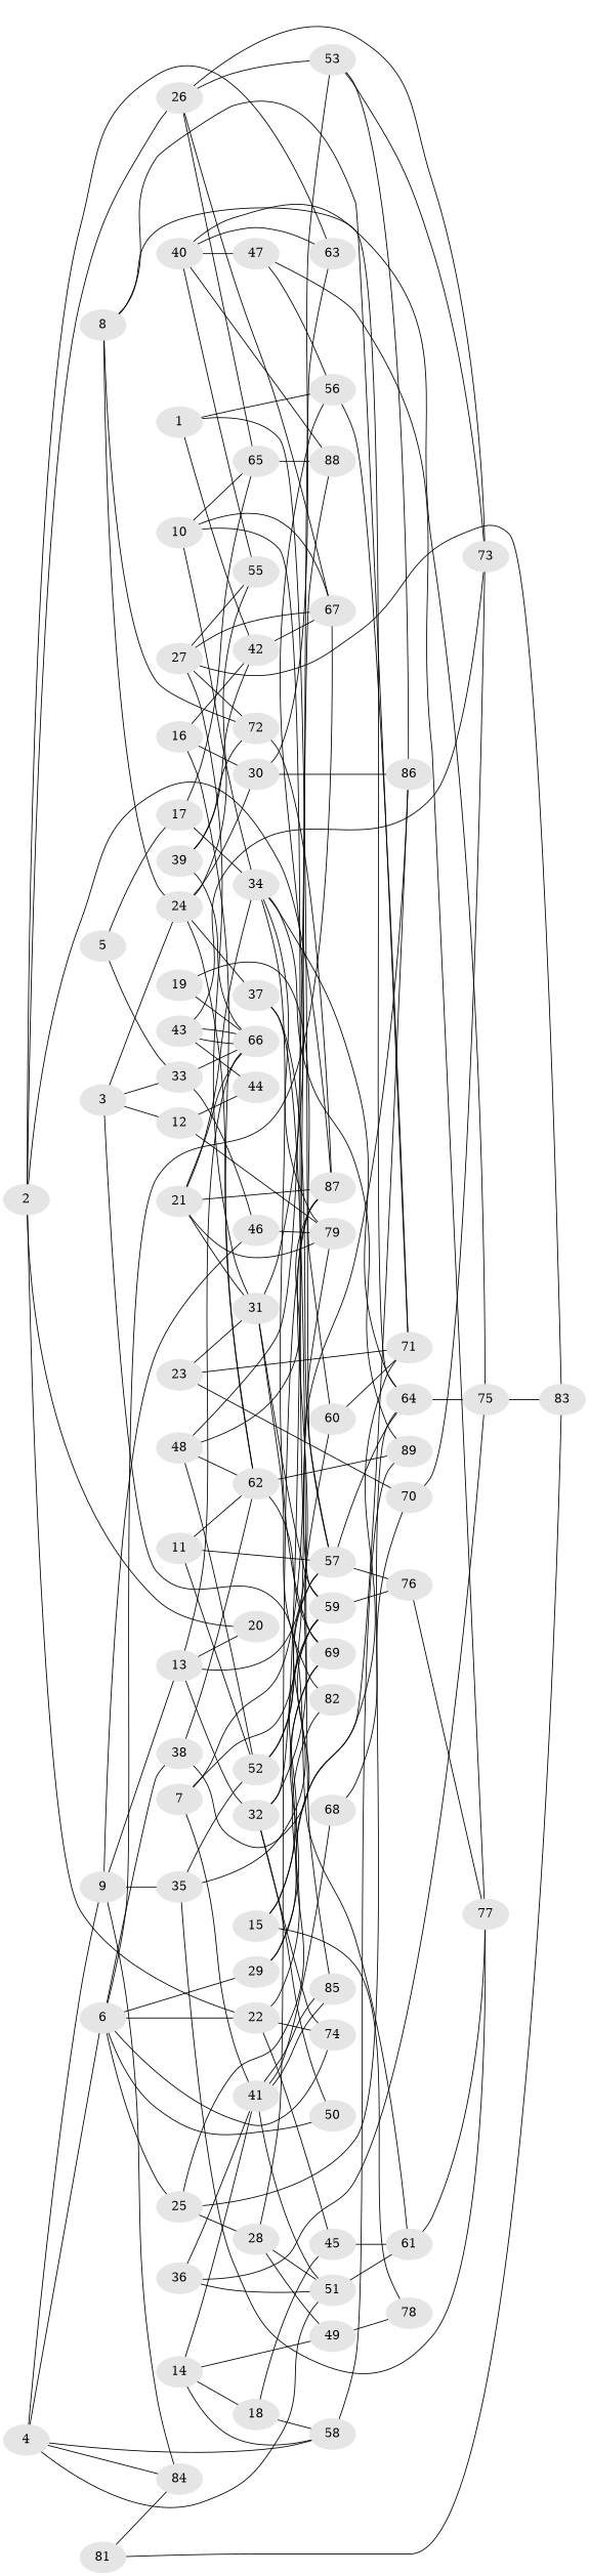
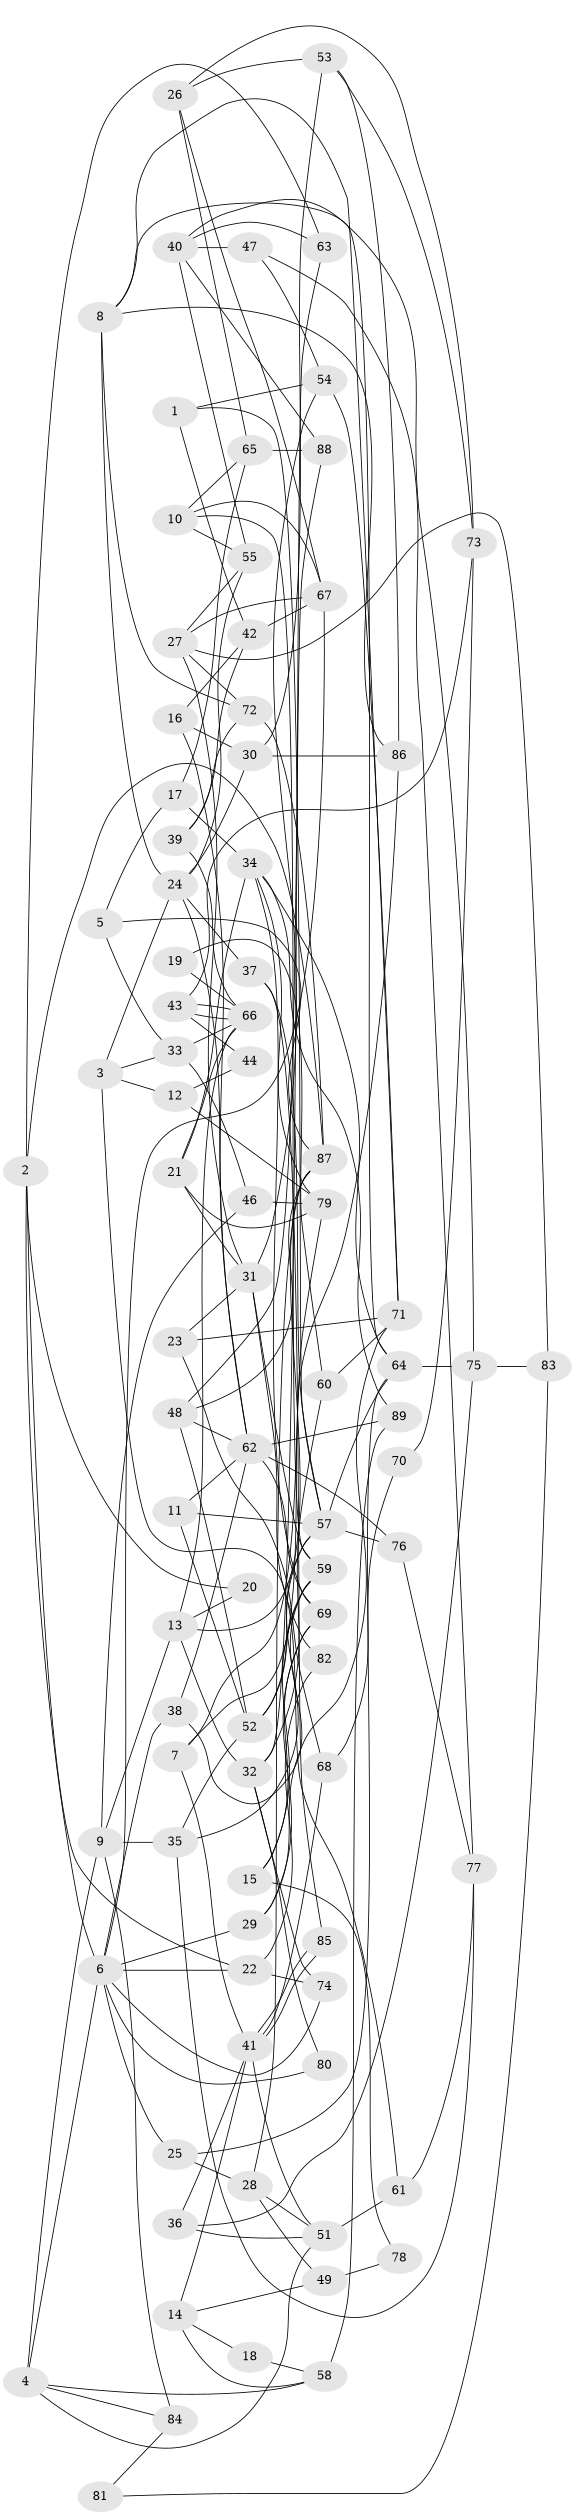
  graph {
    rankdir=LR
    node [color=gray90 style=filled]
    1
    42
-   54 [label=56]
+   54
    57
    67
    71
    64
    76
    2
    6
    20
    22
    63
    87
    25
    29
    38
    74
-   80 [label=50]
-   45
+   80
    82
    3
    12
    24
    33
    61
    79
    44
    62
    30
    37
    55
    46
    66
    77
    4
    9
    51
    58
    84
    13
    35
    89
    5
    17
    34
    65
    28
    69
    59
    7
    41
    86
    68
    85
    8
    72
    75
    32
    52
    10
    88
    11
    60
    14
    18
    49
    78
    15
    16
    53
    19
    21
    31
    23
    70
    26
    73
    27
    83
    36
    39
    40
    47
    43
    48
    81
    1 -- 42
    1 -- 54
    1 -- 57
    42 -- 67
    54 -- 71
    57 -- 64
    57 -- 76
    64 -- 75
    76 -- 77
-   2 -- 26
+   2 -- 6
    2 -- 20
    2 -- 22
    2 -- 63
    2 -- 87
    6 -- 67
    6 -- 22
    6 -- 25
    6 -- 29
    6 -- 38
    6 -- 74
    6 -- 80
    22 -- 74
-   22 -- 45
    22 -- 82
    25 -- 64
    25 -- 28
    29 -- 71
    29 -- 69
    38 -- 62
    38 -- 59
-   45 -- 61
    3 -- 12
    3 -- 24
    3 -- 33
    3 -- 61
    12 -- 79
    12 -- 44
    24 -- 62
    24 -- 30
    24 -- 37
    24 -- 55
    33 -- 46
    33 -- 66
    61 -- 77
    62 -- 89
    62 -- 69
    30 -- 86
    30 -- 53
    37 -- 57
    37 -- 85
    46 -- 79
    4 -- 6
    4 -- 9
    4 -- 51
    4 -- 58
    4 -- 84
    9 -- 46
    9 -- 84
    9 -- 13
    9 -- 35
    51 -- 61
    58 -- 89
    13 -- 20
    13 -- 87
    13 -- 66
    13 -- 32
    35 -- 57
    35 -- 77
    35 -- 52
-   21 -- 87
+   5 -- 87
    5 -- 33
    5 -- 17
    17 -- 34
    17 -- 65
    34 -- 64
    34 -- 79
    34 -- 89
    34 -- 69
    65 -- 88
    28 -- 87
    28 -- 51
    28 -- 49
-   59 -- 76
+   62 -- 76
    7 -- 79
    7 -- 41
    7 -- 86
    41 -- 51
    41 -- 68
    41 -- 85
    41 -- 85
    68 -- 70
    8 -- 71
    8 -- 64
    8 -- 24
-   25 -- 86
+   8 -- 86
    8 -- 72
    72 -- 87
    75 -- 83
    32 -- 63
    32 -- 74
    32 -- 80
    32 -- 60
    52 -- 57
    52 -- 59
    10 -- 67
-   10 -- 34
+   10 -- 55
    10 -- 65
    10 -- 59
    11 -- 57
    11 -- 62
    11 -- 52
    60 -- 71
    14 -- 58
    14 -- 41
    14 -- 18
    14 -- 49
-   18 -- 45
    18 -- 58
    49 -- 78
    15 -- 69
    15 -- 59
    15 -- 78
    16 -- 42
    16 -- 62
    16 -- 30
    53 -- 86
    53 -- 73
    19 -- 66
    19 -- 60
    21 -- 79
    21 -- 66
    21 -- 34
    21 -- 31
    31 -- 54
    31 -- 82
    31 -- 59
    23 -- 71
-   23 -- 70
+   23 -- 68
    23 -- 31
    70 -- 73
    26 -- 67
    26 -- 65
    26 -- 53
    26 -- 73
    27 -- 67
    27 -- 55
    27 -- 72
    27 -- 31
    27 -- 83
    36 -- 51
    36 -- 41
    36 -- 75
    39 -- 42
    39 -- 66
    39 -- 72
    40 -- 63
    40 -- 55
    40 -- 75
    40 -- 88
    40 -- 47
    47 -- 54
    47 -- 77
    43 -- 44
    43 -- 66
    43 -- 66
    43 -- 73
    48 -- 87
    48 -- 62
    48 -- 52
    48 -- 88
    81 -- 84
    81 -- 83
  }
